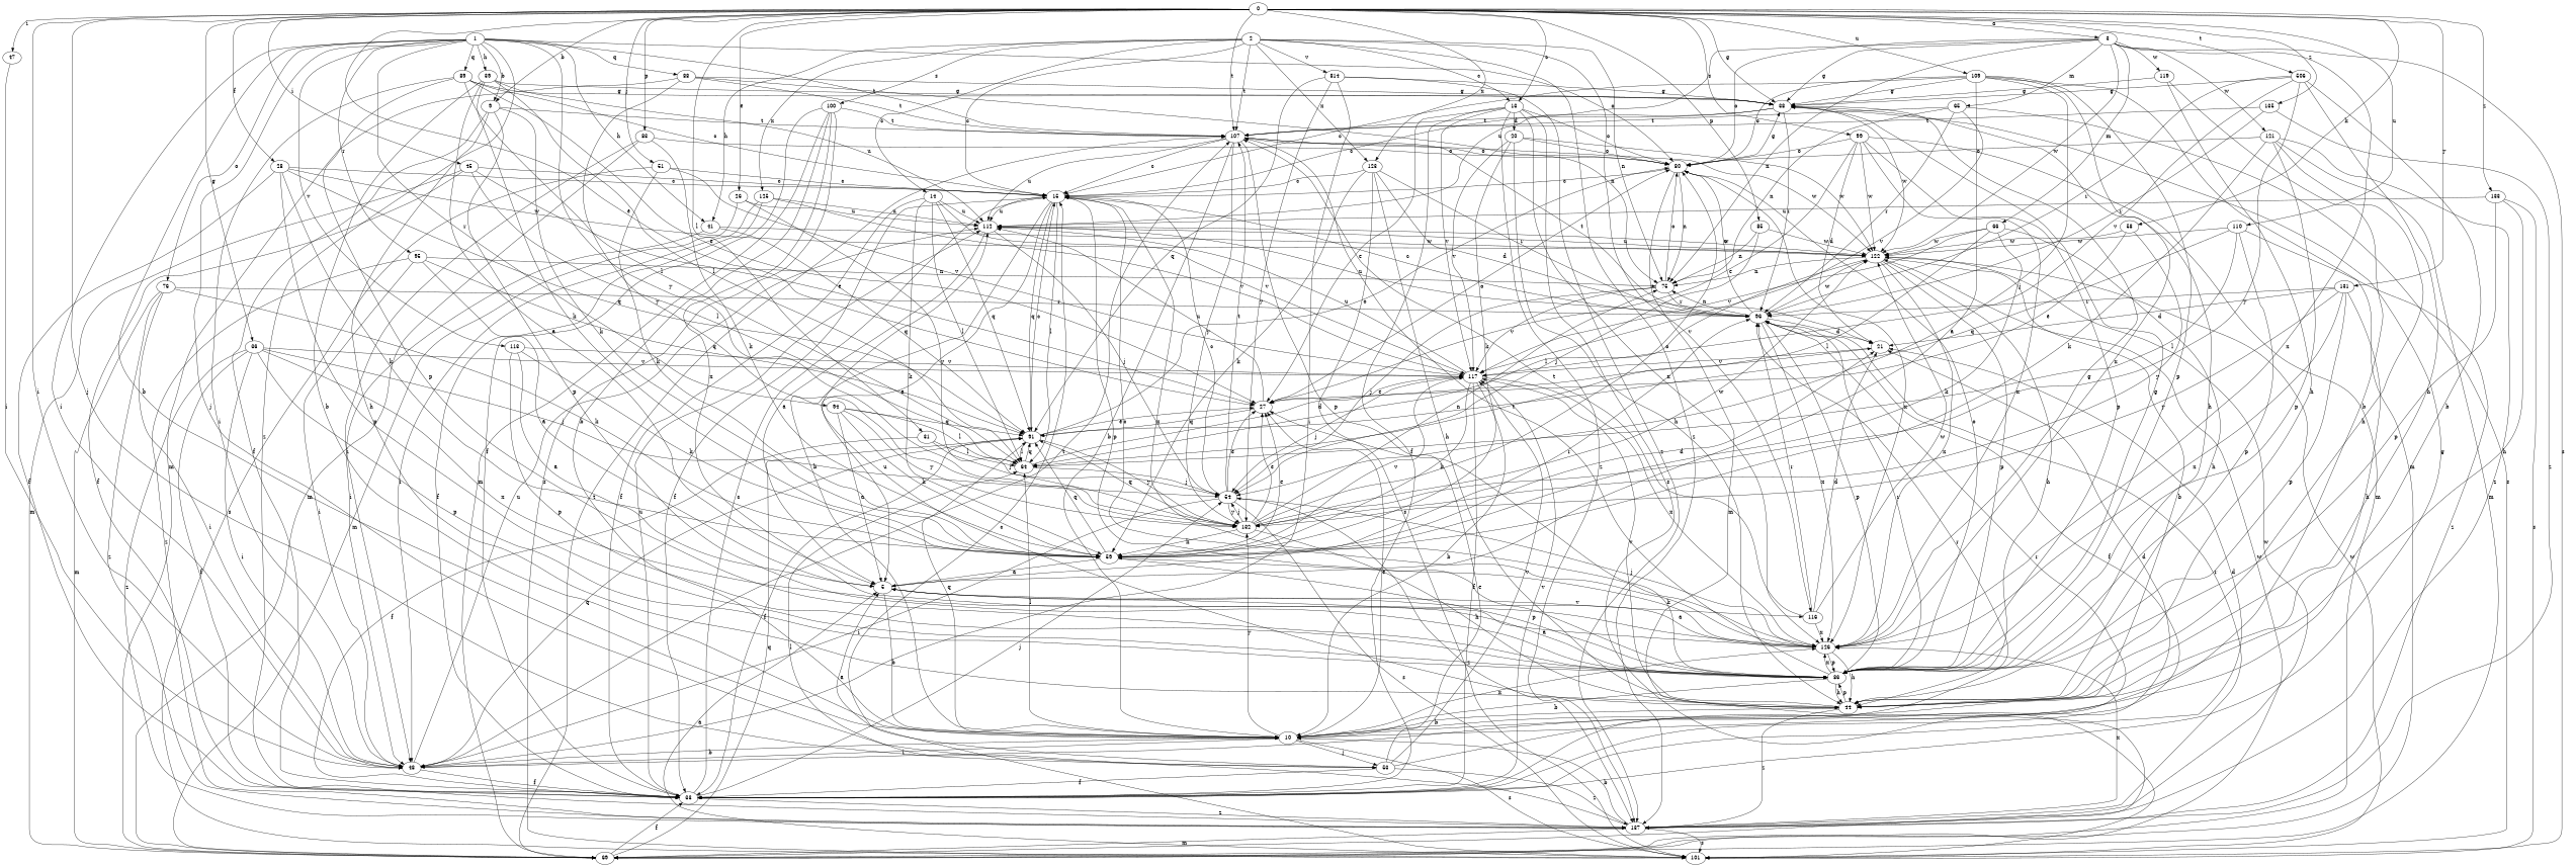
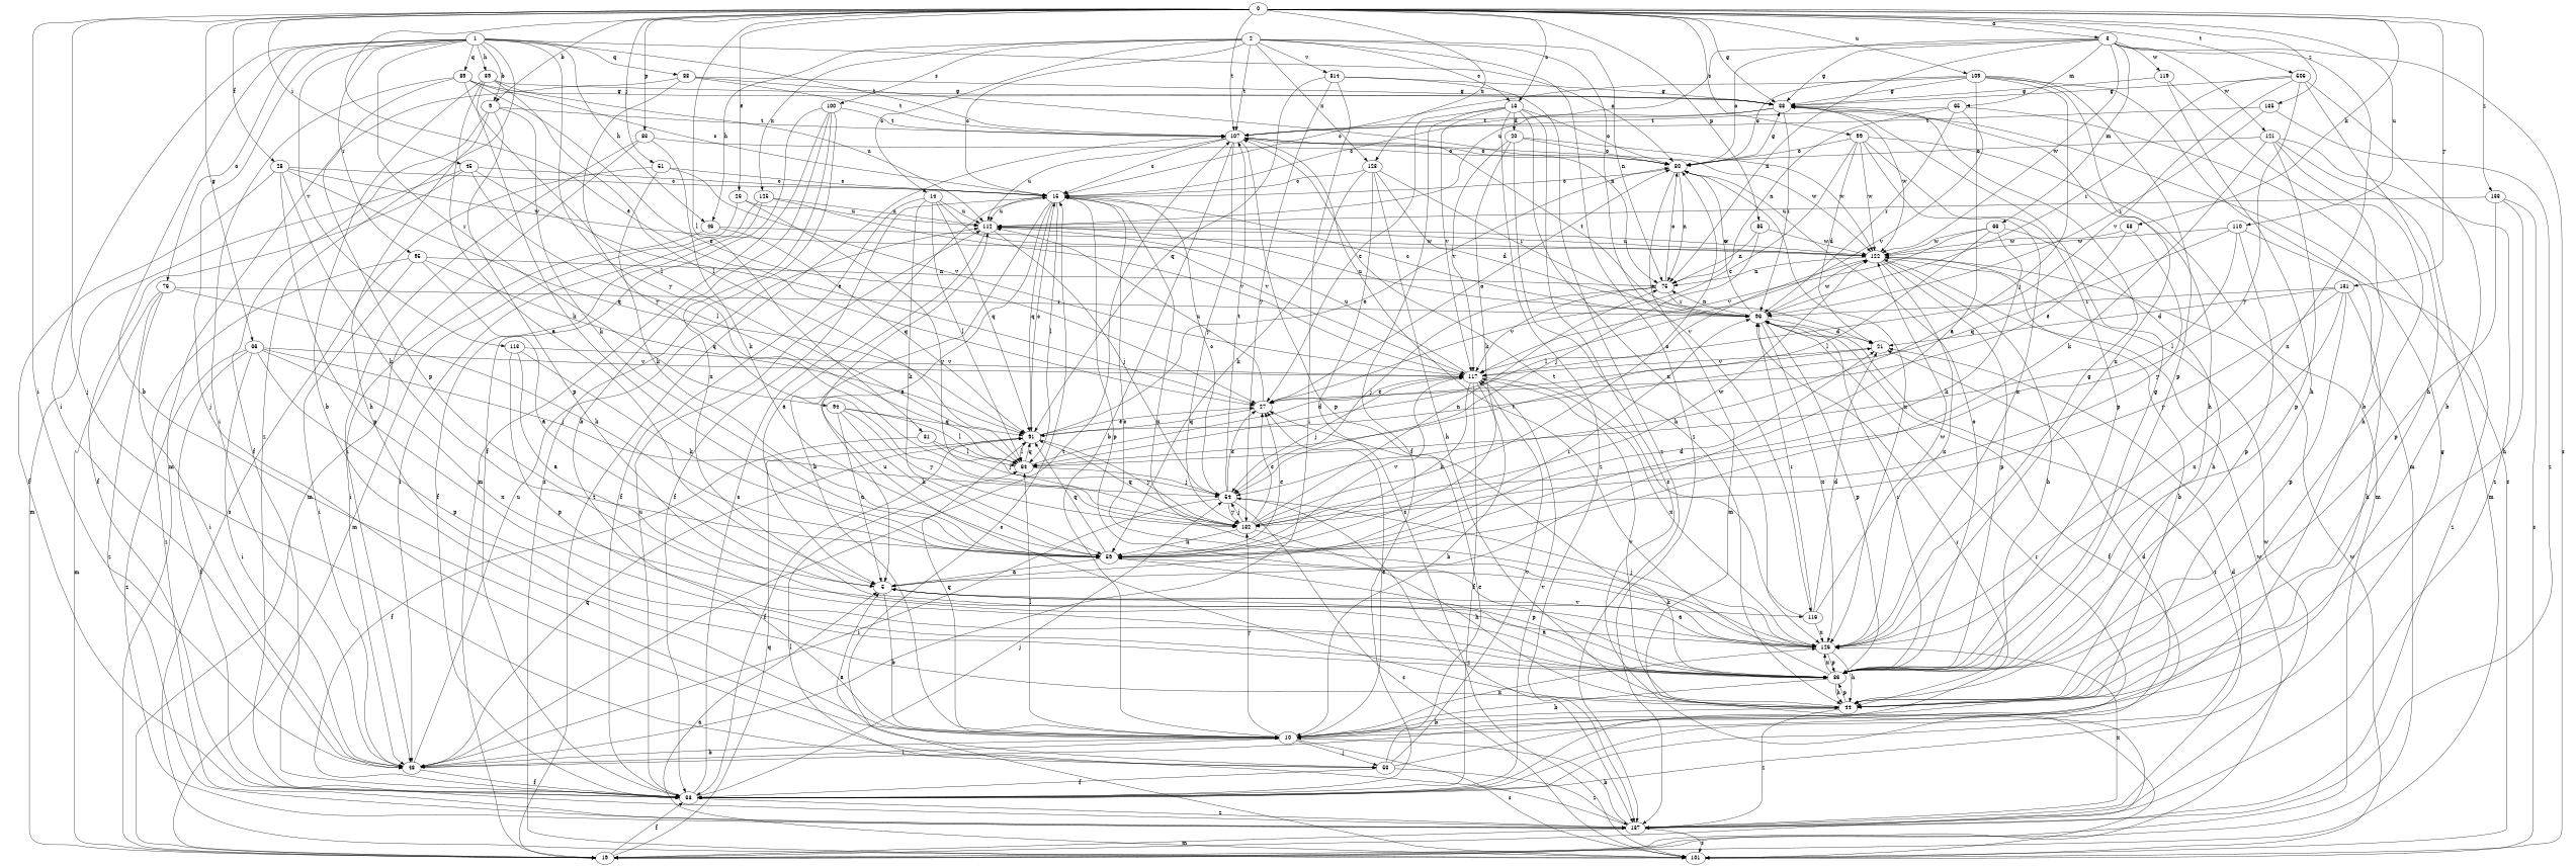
  strict digraph {
    0
    3
    9
    13
    26
    27
    28
    36
    38
    45
-   47
    48
    51
    53
    58
    n16 [label=31]
    83
    85
    99
    n20 [label=506]
    107
    109
    110
    123
    131
    133
    135
    80
    75
    65
    66
    101
    112
    119
    121
    122
    126
    33
    44
    59
    86
    137
    20
    117
    132
-   69
+   69 [label=19]
    91
    15
    54
    96
    64
    10
    5
    21
    1
    39
-   41
+   41 [label=46]
    76
    88
    89
    94
    95
    113
    2
    14
    100
    n67 [label=814]
    116
    125
    0 -> 3 [label=a]
    0 -> 9 [label=b]
    0 -> 13 [label=c]
    0 -> 26 [label=e]
    0 -> 27 [label=e]
    0 -> 28 [label=f]
    0 -> 36 [label=g]
    0 -> 38 [label=g]
    0 -> 45 [label=i]
-   0 -> 47 [label=i]
    0 -> 48 [label=i]
    0 -> 51 [label=j]
    0 -> 53 [label=j]
    0 -> 58 [label=k]
    0 -> n16 [label=l]
    0 -> 83 [label=p]
    0 -> 85 [label=p]
    0 -> 99 [label=s]
    0 -> n20 [label=t]
    0 -> 107 [label=t]
    0 -> 109 [label=u]
    0 -> 110 [label=u]
    0 -> 123 [label=x]
    0 -> 131 [label=y]
    0 -> 133 [label=z]
    0 -> 135 [label=z]
    3 -> 38 [label=g]
    3 -> 80 [label=o]
    3 -> 75 [label=n]
    3 -> 65 [label=m]
    3 -> 66 [label=m]
    3 -> 101 [label=s]
    3 -> 112 [label=u]
    3 -> 119 [label=w]
    3 -> 121 [label=w]
    3 -> 122 [label=w]
    3 -> 126 [label=x]
    9 -> 107 [label=t]
    9 -> 33 [label=f]
    9 -> 44 [label=h]
    9 -> 59 [label=k]
    9 -> 86 [label=p]
    13 -> 27 [label=e]
    13 -> 80 [label=o]
    13 -> 101 [label=s]
    13 -> 126 [label=x]
    13 -> 33 [label=f]
    13 -> 137 [label=z]
    13 -> 20 [label=d]
    13 -> 117 [label=v]
    26 -> 112 [label=u]
    26 -> 132 [label=y]
    26 -> 69 [label=m]
    27 -> 80 [label=o]
    27 -> 112 [label=u]
    27 -> 91 [label=q]
    28 -> 122 [label=w]
    28 -> 33 [label=f]
    28 -> 59 [label=k]
    28 -> 86 [label=p]
    28 -> 91 [label=q]
    28 -> 15 [label=c]
    36 -> 48 [label=i]
    36 -> 126 [label=x]
    36 -> 33 [label=f]
    36 -> 86 [label=p]
    36 -> 137 [label=z]
    36 -> 117 [label=v]
    36 -> 54 [label=j]
    38 -> 107 [label=t]
    38 -> 122 [label=w]
    38 -> 44 [label=h]
    38 -> 15 [label=c]
    38 -> 96 [label=r]
    45 -> 27 [label=e]
    45 -> 33 [label=f]
    45 -> 69 [label=m]
    45 -> 15 [label=c]
    45 -> 64 [label=l]
-   47 -> 48 [label=i]
    48 -> 107 [label=t]
    48 -> 112 [label=u]
    48 -> 33 [label=f]
    48 -> 91 [label=q]
    48 -> 96 [label=r]
    48 -> 10 [label=b]
    51 -> 101 [label=s]
    51 -> 59 [label=k]
    51 -> 117 [label=v]
    51 -> 15 [label=c]
    53 -> 27 [label=e]
    53 -> 33 [label=f]
    53 -> 137 [label=z]
    53 -> 117 [label=v]
    53 -> 5 [label=a]
    53 -> 21 [label=d]
    58 -> 27 [label=e]
    58 -> 122 [label=w]
    58 -> 132 [label=y]
    n16 -> 33 [label=f]
    n16 -> 54 [label=j]
    n16 -> 64 [label=l]
    83 -> 48 [label=i]
    83 -> 80 [label=o]
    83 -> 59 [label=k]
    83 -> 69 [label=m]
    85 -> 75 [label=n]
    85 -> 122 [label=w]
    85 -> 54 [label=j]
    99 -> 27 [label=e]
    99 -> 80 [label=o]
    99 -> 122 [label=w]
    99 -> 126 [label=x]
    99 -> 86 [label=p]
    99 -> 69 [label=m]
    99 -> 21 [label=d]
    n20 -> 38 [label=g]
    n20 -> 44 [label=h]
    n20 -> 117 [label=v]
    n20 -> 132 [label=y]
    n20 -> 96 [label=r]
    n20 -> 10 [label=b]
    107 -> 80 [label=o]
    107 -> 112 [label=u]
    107 -> 122 [label=w]
    107 -> 86 [label=p]
    107 -> 132 [label=y]
    107 -> 15 [label=c]
    107 -> 10 [label=b]
    109 -> 38 [label=g]
    109 -> 80 [label=o]
    109 -> 126 [label=x]
    109 -> 86 [label=p]
    109 -> 69 [label=m]
    109 -> 15 [label=c]
    109 -> 54 [label=j]
    109 -> 5 [label=a]
    110 -> 122 [label=w]
    110 -> 86 [label=p]
    110 -> 137 [label=z]
    110 -> 91 [label=q]
    110 -> 64 [label=l]
    123 -> 101 [label=s]
    123 -> 44 [label=h]
    123 -> 59 [label=k]
    123 -> 15 [label=c]
    123 -> 96 [label=r]
    123 -> 21 [label=d]
    131 -> 126 [label=x]
    131 -> 44 [label=h]
    131 -> 86 [label=p]
    131 -> 132 [label=y]
    131 -> 96 [label=r]
    131 -> 21 [label=d]
    133 -> 101 [label=s]
    133 -> 112 [label=u]
    133 -> 44 [label=h]
    133 -> 86 [label=p]
    135 -> 107 [label=t]
    135 -> 137 [label=z]
    135 -> 96 [label=r]
    80 -> 38 [label=g]
    80 -> 75 [label=n]
    80 -> 126 [label=x]
    80 -> 69 [label=m]
    80 -> 15 [label=c]
    75 -> 80 [label=o]
    75 -> 117 [label=v]
    75 -> 54 [label=j]
    75 -> 96 [label=r]
    65 -> 107 [label=t]
    65 -> 75 [label=n]
    65 -> 101 [label=s]
    65 -> 117 [label=v]
    65 -> 96 [label=r]
    66 -> 122 [label=w]
    66 -> 44 [label=h]
    66 -> 59 [label=k]
    66 -> 117 [label=v]
    66 -> 64 [label=l]
    101 -> 122 [label=w]
    101 -> 15 [label=c]
    101 -> 5 [label=a]
    112 -> 122 [label=w]
    112 -> 54 [label=j]
    112 -> 5 [label=a]
    119 -> 38 [label=g]
    119 -> 44 [label=h]
    119 -> 10 [label=b]
    121 -> 80 [label=o]
    121 -> 44 [label=h]
    121 -> 59 [label=k]
    121 -> 86 [label=p]
    121 -> 137 [label=z]
    121 -> 69 [label=m]
    122 -> 75 [label=n]
    122 -> 112 [label=u]
    122 -> 126 [label=x]
    122 -> 44 [label=h]
    122 -> 86 [label=p]
    122 -> 64 [label=l]
    122 -> 10 [label=b]
    126 -> 38 [label=g]
    126 -> 44 [label=h]
    126 -> 59 [label=k]
    126 -> 86 [label=p]
    126 -> 15 [label=c]
    126 -> 54 [label=j]
    126 -> 5 [label=a]
    33 -> 38 [label=g]
    33 -> 112 [label=u]
    33 -> 137 [label=z]
    33 -> 117 [label=v]
    33 -> 15 [label=c]
    33 -> 54 [label=j]
    33 -> 96 [label=r]
    33 -> 21 [label=d]
    44 -> 112 [label=u]
    44 -> 86 [label=p]
    44 -> 137 [label=z]
    44 -> 117 [label=v]
    44 -> 10 [label=b]
    59 -> 27 [label=e]
    59 -> 86 [label=p]
    59 -> 117 [label=v]
    59 -> 91 [label=q]
    59 -> 5 [label=a]
    59 -> 21 [label=d]
    86 -> 38 [label=g]
    86 -> 107 [label=t]
    86 -> 80 [label=o]
    86 -> 126 [label=x]
    86 -> 44 [label=h]
    86 -> 96 [label=r]
    86 -> 10 [label=b]
    86 -> 5 [label=a]
    137 -> 101 [label=s]
    137 -> 122 [label=w]
    137 -> 126 [label=x]
    137 -> 69 [label=m]
    137 -> 96 [label=r]
    137 -> 64 [label=l]
    137 -> 10 [label=b]
    20 -> 80 [label=o]
    20 -> 122 [label=w]
    20 -> 44 [label=h]
    20 -> 59 [label=k]
    20 -> 117 [label=v]
    117 -> 27 [label=e]
    117 -> 112 [label=u]
    117 -> 126 [label=x]
    117 -> 33 [label=f]
    117 -> 59 [label=k]
    117 -> 54 [label=j]
    117 -> 10 [label=b]
    132 -> 27 [label=e]
    132 -> 80 [label=o]
    132 -> 75 [label=n]
    132 -> 122 [label=w]
    132 -> 44 [label=h]
    132 -> 59 [label=k]
    132 -> 91 [label=q]
    132 -> 54 [label=j]
    69 -> 107 [label=t]
    69 -> 122 [label=w]
    69 -> 33 [label=f]
    69 -> 91 [label=q]
    91 -> 27 [label=e]
    91 -> 80 [label=o]
    91 -> 33 [label=f]
    91 -> 132 [label=y]
    91 -> 15 [label=c]
    91 -> 64 [label=l]
    15 -> 112 [label=u]
    15 -> 126 [label=x]
    15 -> 33 [label=f]
    15 -> 86 [label=p]
    15 -> 91 [label=q]
    15 -> 64 [label=l]
    15 -> 10 [label=b]
    15 -> 5 [label=a]
    54 -> 27 [label=e]
    54 -> 48 [label=i]
    54 -> 107 [label=t]
    54 -> 101 [label=s]
    54 -> 137 [label=z]
    54 -> 132 [label=y]
    54 -> 15 [label=c]
    96 -> 107 [label=t]
    96 -> 80 [label=o]
    96 -> 75 [label=n]
    96 -> 112 [label=u]
    96 -> 122 [label=w]
    96 -> 126 [label=x]
    96 -> 33 [label=f]
    96 -> 86 [label=p]
    96 -> 15 [label=c]
    96 -> 21 [label=d]
    64 -> 91 [label=q]
    64 -> 54 [label=j]
    64 -> 21 [label=d]
    10 -> 27 [label=e]
    10 -> 48 [label=i]
    10 -> 53 [label=j]
    10 -> 101 [label=s]
    10 -> 126 [label=x]
    10 -> 132 [label=y]
    10 -> 91 [label=q]
    10 -> 64 [label=l]
    5 -> 96 [label=r]
    5 -> 10 [label=b]
    5 -> 116 [label=v]
    21 -> 117 [label=v]
    1 -> 9 [label=b]
    1 -> 48 [label=i]
    1 -> 53 [label=j]
    1 -> 107 [label=t]
    1 -> 80 [label=o]
    1 -> 137 [label=z]
    1 -> 132 [label=y]
    1 -> 10 [label=b]
    1 -> 39 [label=h]
    1 -> 41 [label=h]
    1 -> 76 [label=o]
    1 -> 88 [label=q]
    1 -> 89 [label=q]
    1 -> 94 [label=r]
    1 -> 95 [label=r]
    1 -> 113 [label=v]
    39 -> 38 [label=g]
    39 -> 112 [label=u]
    39 -> 59 [label=k]
    39 -> 64 [label=l]
    39 -> 10 [label=b]
    39 -> 5 [label=a]
    41 -> 48 [label=i]
    41 -> 122 [label=w]
    41 -> 91 [label=q]
    76 -> 48 [label=i]
    76 -> 59 [label=k]
    76 -> 137 [label=z]
    76 -> 69 [label=m]
    76 -> 96 [label=r]
    88 -> 38 [label=g]
    88 -> 107 [label=t]
    88 -> 75 [label=n]
    88 -> 132 [label=y]
    88 -> 69 [label=m]
    89 -> 27 [label=e]
    89 -> 38 [label=g]
    89 -> 48 [label=i]
    89 -> 86 [label=p]
    89 -> 15 [label=c]
    89 -> 64 [label=l]
    94 -> 59 [label=k]
    94 -> 132 [label=y]
    94 -> 91 [label=q]
    94 -> 64 [label=l]
    94 -> 5 [label=a]
    95 -> 48 [label=i]
    95 -> 75 [label=n]
    95 -> 137 [label=z]
    95 -> 91 [label=q]
    95 -> 5 [label=a]
    113 -> 59 [label=k]
    113 -> 86 [label=p]
    113 -> 117 [label=v]
    113 -> 5 [label=a]
    2 -> 13 [label=c]
    2 -> 107 [label=t]
    2 -> 123 [label=x]
    2 -> 75 [label=n]
    2 -> 137 [label=z]
    2 -> 15 [label=c]
    2 -> 41 [label=h]
    2 -> 14 [label=c]
    2 -> 100 [label=s]
    2 -> n67 [label=v]
    2 -> 116 [label=v]
    2 -> 125 [label=x]
    14 -> 112 [label=u]
    14 -> 33 [label=f]
    14 -> 59 [label=k]
    14 -> 117 [label=v]
    14 -> 91 [label=q]
    14 -> 64 [label=l]
    100 -> 107 [label=t]
    100 -> 101 [label=s]
    100 -> 126 [label=x]
    100 -> 33 [label=f]
    100 -> 69 [label=m]
    100 -> 10 [label=b]
    n67 -> 38 [label=g]
    n67 -> 48 [label=i]
    n67 -> 137 [label=z]
    n67 -> 132 [label=y]
    n67 -> 91 [label=q]
    116 -> 107 [label=t]
    116 -> 122 [label=w]
    116 -> 126 [label=x]
    116 -> 96 [label=r]
    116 -> 21 [label=d]
    125 -> 48 [label=i]
    125 -> 112 [label=u]
    125 -> 33 [label=f]
    125 -> 117 [label=v]
  }
